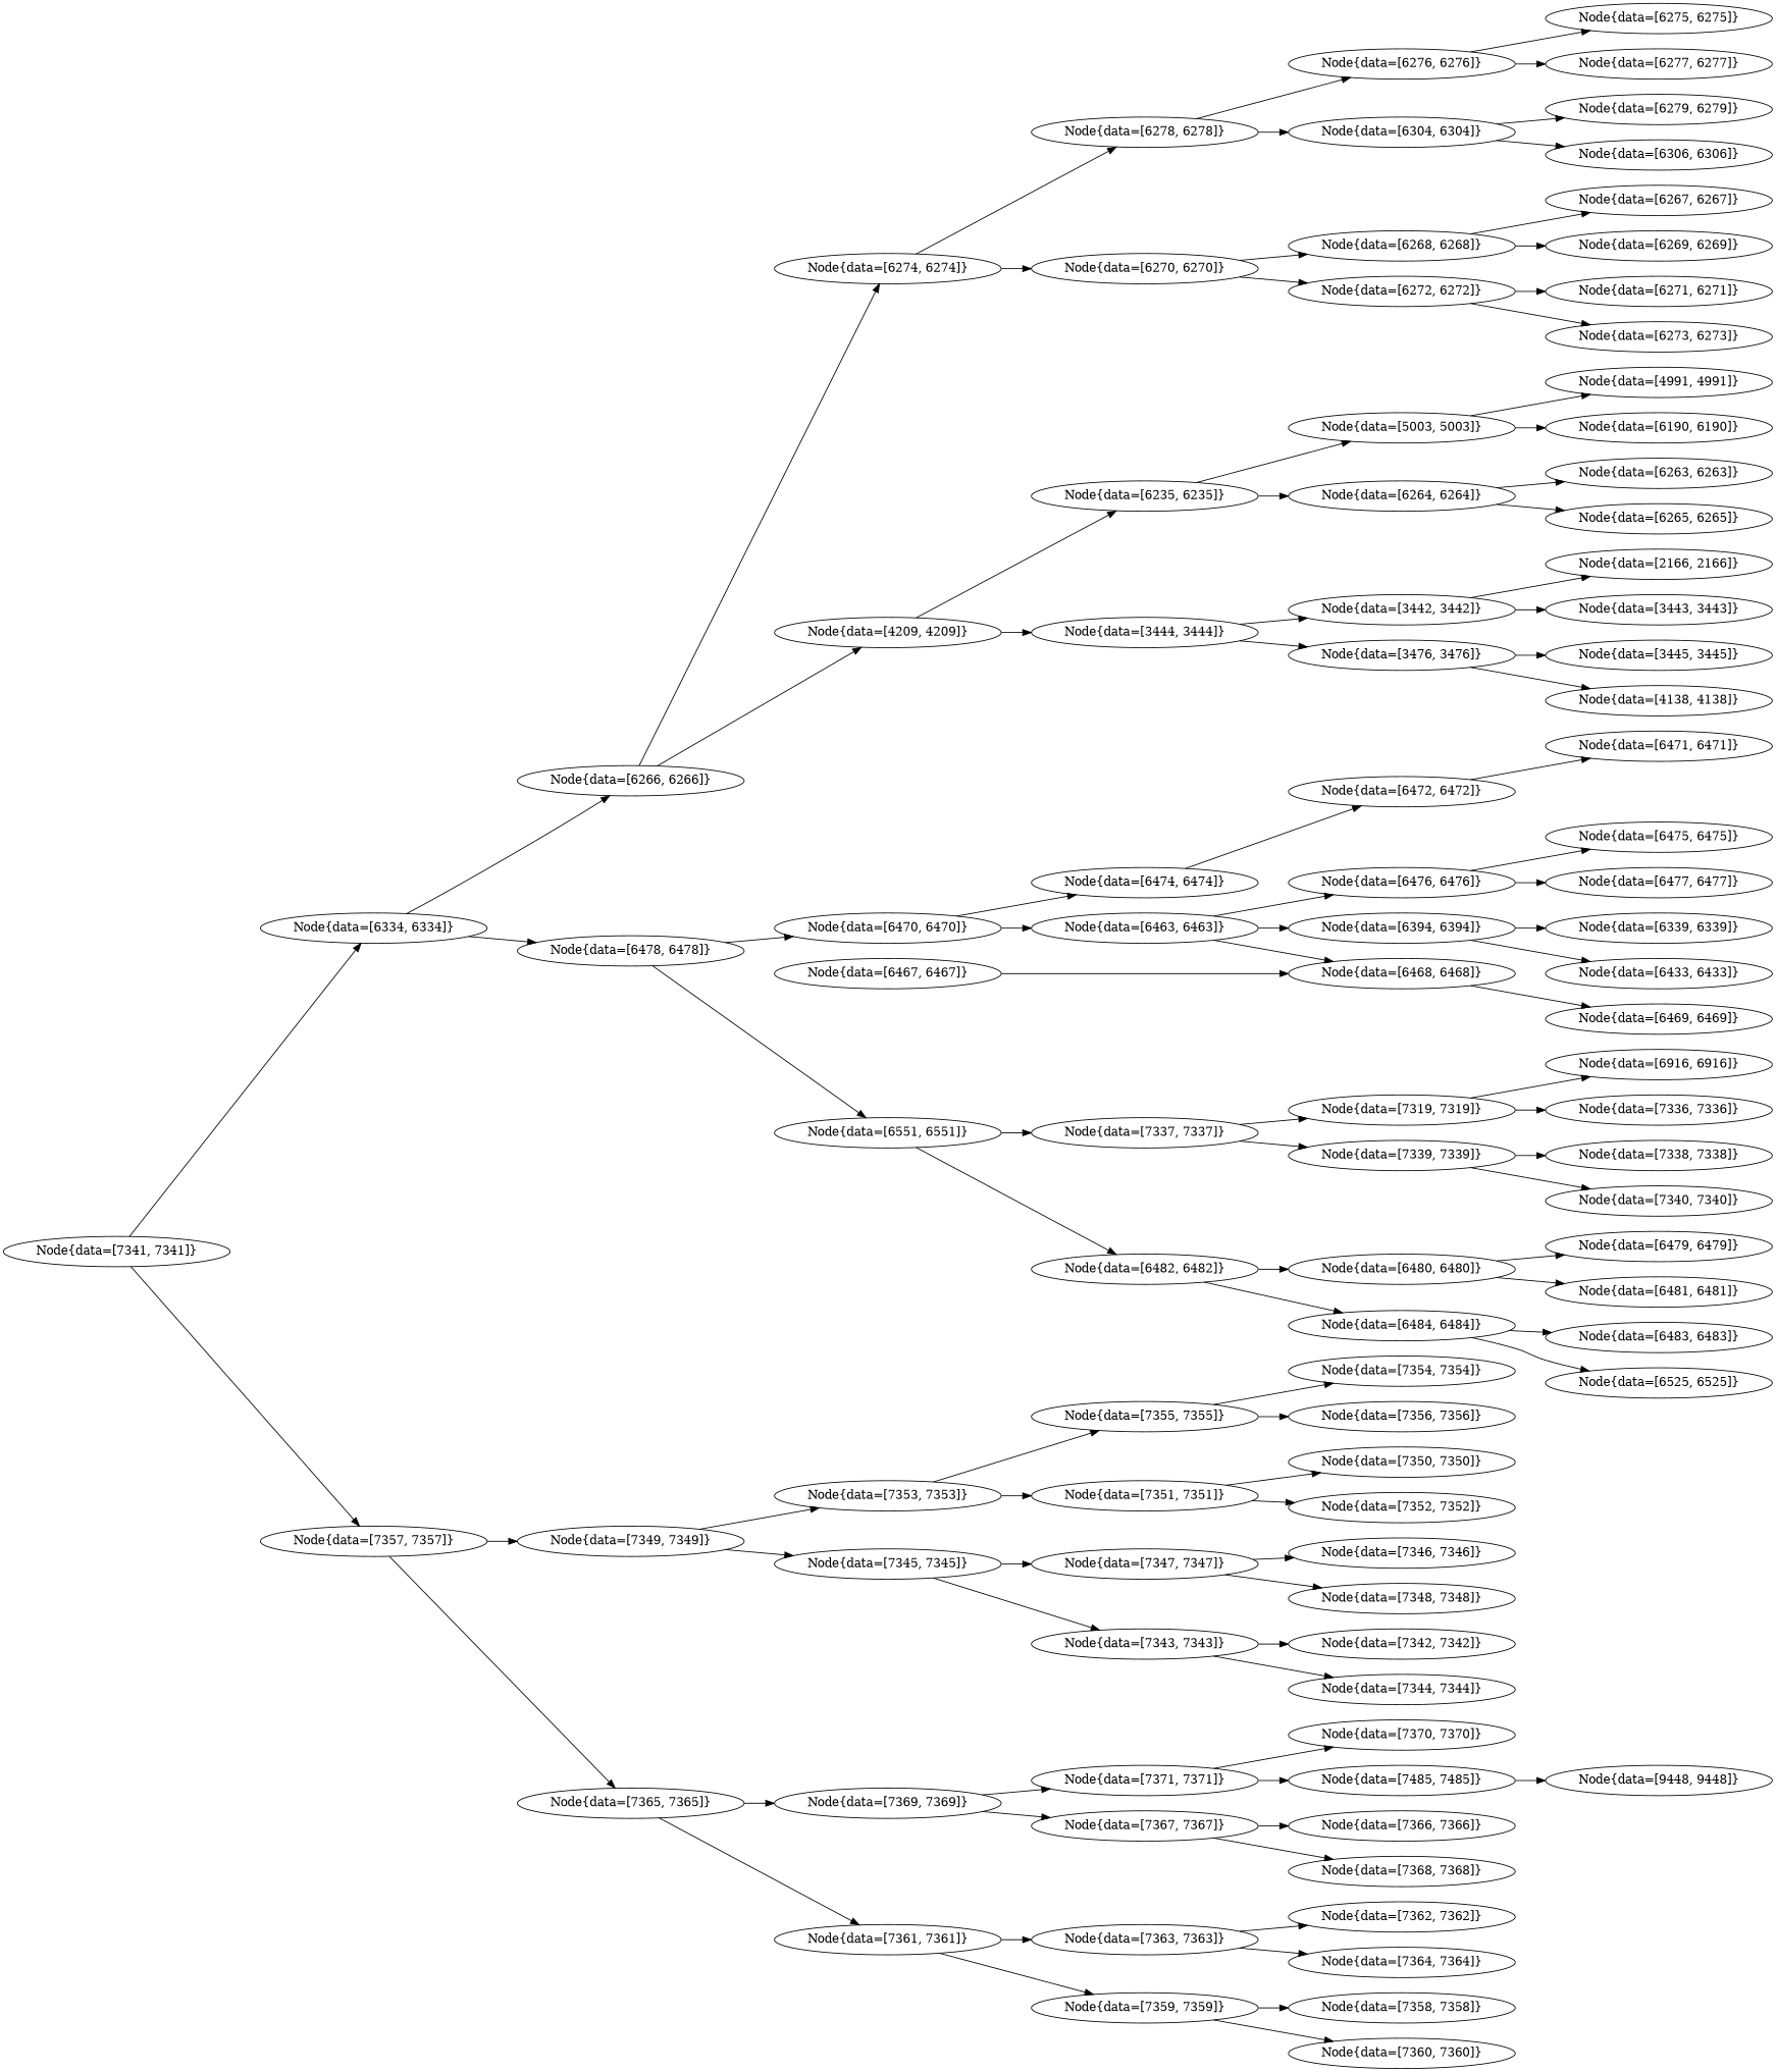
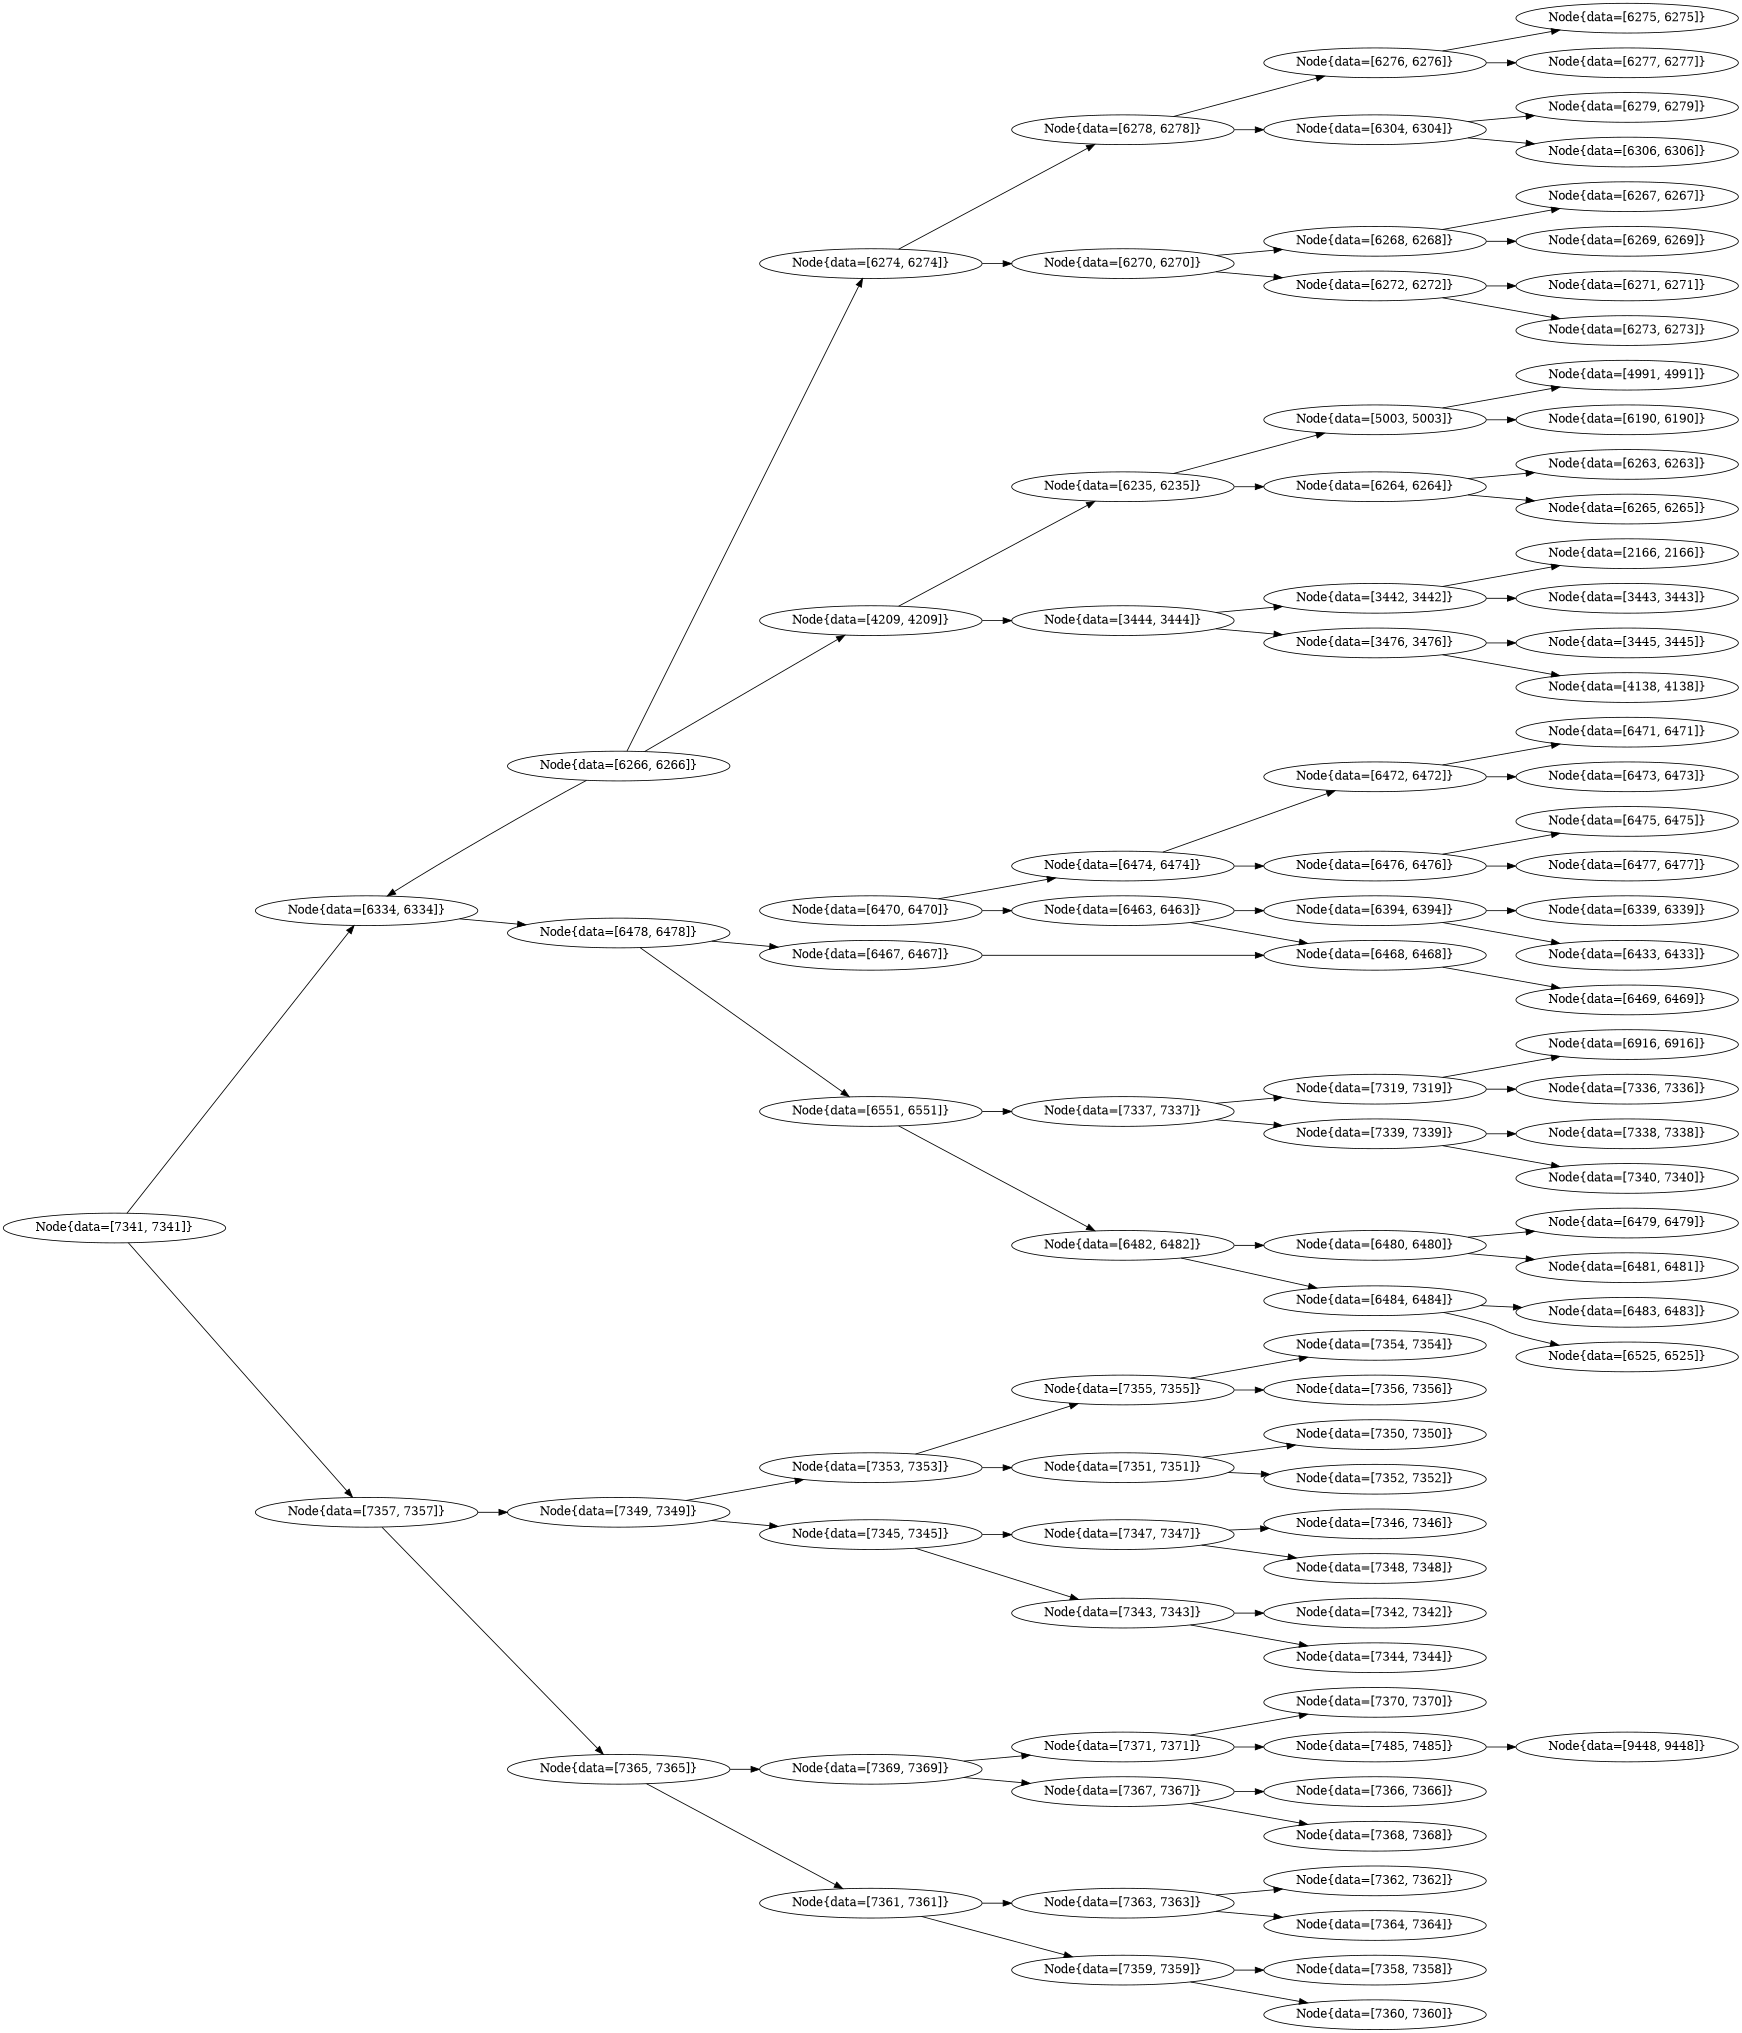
  digraph {
    rankdir=LR
    n1 [label="Node{data=[7341, 7341]}"]
    n2 [label="Node{data=[6334, 6334]}"]
    n3 [label="Node{data=[7357, 7357]}"]
    n4 [label="Node{data=[6266, 6266]}"]
    n5 [label="Node{data=[6478, 6478]}"]
    n6 [label="Node{data=[7349, 7349]}"]
    n7 [label="Node{data=[7365, 7365]}"]
    n8 [label="Node{data=[4209, 4209]}"]
    n9 [label="Node{data=[6274, 6274]}"]
    n10 [label="Node{data=[6470, 6470]}"]
    n11 [label="Node{data=[6551, 6551]}"]
    n12 [label="Node{data=[3444, 3444]}"]
    n13 [label="Node{data=[6235, 6235]}"]
    n14 [label="Node{data=[6270, 6270]}"]
    n15 [label="Node{data=[6278, 6278]}"]
    n16 [label="Node{data=[3442, 3442]}"]
    n17 [label="Node{data=[3476, 3476]}"]
    n18 [label="Node{data=[5003, 5003]}"]
    n19 [label="Node{data=[6264, 6264]}"]
    n20 [label="Node{data=[2166, 2166]}"]
    n21 [label="Node{data=[3443, 3443]}"]
    n22 [label="Node{data=[3445, 3445]}"]
    n23 [label="Node{data=[4138, 4138]}"]
    n24 [label="Node{data=[4991, 4991]}"]
    n25 [label="Node{data=[6190, 6190]}"]
    n26 [label="Node{data=[6263, 6263]}"]
    n27 [label="Node{data=[6265, 6265]}"]
    n28 [label="Node{data=[6268, 6268]}"]
    n29 [label="Node{data=[6272, 6272]}"]
    n30 [label="Node{data=[6276, 6276]}"]
    n31 [label="Node{data=[6304, 6304]}"]
    n32 [label="Node{data=[6267, 6267]}"]
    n33 [label="Node{data=[6269, 6269]}"]
    n34 [label="Node{data=[6271, 6271]}"]
    n35 [label="Node{data=[6273, 6273]}"]
    n36 [label="Node{data=[6275, 6275]}"]
    n37 [label="Node{data=[6277, 6277]}"]
    n38 [label="Node{data=[6279, 6279]}"]
    n39 [label="Node{data=[6306, 6306]}"]
    n40 [label="Node{data=[6463, 6463]}"]
    n41 [label="Node{data=[6474, 6474]}"]
    n42 [label="Node{data=[6482, 6482]}"]
    n43 [label="Node{data=[7337, 7337]}"]
    n44 [label="Node{data=[6394, 6394]}"]
    n45 [label="Node{data=[6468, 6468]}"]
    n46 [label="Node{data=[6472, 6472]}"]
    n47 [label="Node{data=[6476, 6476]}"]
    n48 [label="Node{data=[6339, 6339]}"]
    n49 [label="Node{data=[6433, 6433]}"]
    n50 [label="Node{data=[6469, 6469]}"]
    n51 [label="Node{data=[6467, 6467]}"]
    n52 [label="Node{data=[6471, 6471]}"]
+   n53 [label="Node{data=[6473, 6473]}"]
    n54 [label="Node{data=[6475, 6475]}"]
    n55 [label="Node{data=[6477, 6477]}"]
    n56 [label="Node{data=[6480, 6480]}"]
    n57 [label="Node{data=[6484, 6484]}"]
    n58 [label="Node{data=[7319, 7319]}"]
    n59 [label="Node{data=[7339, 7339]}"]
    n60 [label="Node{data=[6479, 6479]}"]
    n61 [label="Node{data=[6481, 6481]}"]
    n62 [label="Node{data=[6483, 6483]}"]
    n63 [label="Node{data=[6525, 6525]}"]
    n64 [label="Node{data=[6916, 6916]}"]
    n65 [label="Node{data=[7336, 7336]}"]
    n66 [label="Node{data=[7338, 7338]}"]
    n67 [label="Node{data=[7340, 7340]}"]
    n68 [label="Node{data=[7345, 7345]}"]
    n69 [label="Node{data=[7353, 7353]}"]
    n70 [label="Node{data=[7361, 7361]}"]
    n71 [label="Node{data=[7369, 7369]}"]
    n72 [label="Node{data=[7343, 7343]}"]
    n73 [label="Node{data=[7347, 7347]}"]
    n74 [label="Node{data=[7351, 7351]}"]
    n75 [label="Node{data=[7355, 7355]}"]
    n76 [label="Node{data=[7342, 7342]}"]
    n77 [label="Node{data=[7344, 7344]}"]
    n78 [label="Node{data=[7346, 7346]}"]
    n79 [label="Node{data=[7348, 7348]}"]
    n80 [label="Node{data=[7350, 7350]}"]
    n81 [label="Node{data=[7352, 7352]}"]
    n82 [label="Node{data=[7354, 7354]}"]
    n83 [label="Node{data=[7356, 7356]}"]
    n84 [label="Node{data=[7359, 7359]}"]
    n85 [label="Node{data=[7363, 7363]}"]
    n86 [label="Node{data=[7367, 7367]}"]
    n87 [label="Node{data=[7371, 7371]}"]
    n88 [label="Node{data=[7358, 7358]}"]
    n89 [label="Node{data=[7360, 7360]}"]
    n90 [label="Node{data=[7362, 7362]}"]
    n91 [label="Node{data=[7364, 7364]}"]
    n92 [label="Node{data=[7366, 7366]}"]
    n93 [label="Node{data=[7368, 7368]}"]
    n94 [label="Node{data=[7370, 7370]}"]
    n95 [label="Node{data=[7485, 7485]}"]
    n96 [label="Node{data=[9448, 9448]}"]
    n1 -> n2
    n1 -> n3
-   n2 -> n4
+   n4 -> n2
    n2 -> n5
    n3 -> n6
    n3 -> n7
    n4 -> n8
    n4 -> n9
-   n5 -> n10
+   n5 -> n51
    n5 -> n11
    n6 -> n68
    n6 -> n69
    n7 -> n70
    n7 -> n71
    n8 -> n12
    n8 -> n13
    n9 -> n14
    n9 -> n15
    n10 -> n40
    n10 -> n41
    n11 -> n42
    n11 -> n43
    n12 -> n16
    n12 -> n17
    n13 -> n18
    n13 -> n19
    n14 -> n28
    n14 -> n29
    n15 -> n30
    n15 -> n31
    n16 -> n20
    n16 -> n21
    n17 -> n22
    n17 -> n23
    n18 -> n24
    n18 -> n25
    n19 -> n26
    n19 -> n27
    n28 -> n32
    n28 -> n33
    n29 -> n34
    n29 -> n35
    n30 -> n36
    n30 -> n37
    n31 -> n38
    n31 -> n39
    n40 -> n44
    n40 -> n45
    n41 -> n46
-   n40 -> n47
+   n41 -> n47
    n42 -> n56
    n42 -> n57
    n43 -> n58
    n43 -> n59
    n44 -> n48
    n44 -> n49
    n45 -> n50
    n46 -> n52
+   n46 -> n53
    n47 -> n54
    n47 -> n55
    n51 -> n45
    n56 -> n60
    n56 -> n61
    n57 -> n62
    n57 -> n63
    n58 -> n64
    n58 -> n65
    n59 -> n66
    n59 -> n67
    n68 -> n72
    n68 -> n73
    n69 -> n74
    n69 -> n75
    n70 -> n84
    n70 -> n85
    n71 -> n86
    n71 -> n87
    n72 -> n76
    n72 -> n77
    n73 -> n78
    n73 -> n79
    n74 -> n80
    n74 -> n81
    n75 -> n82
    n75 -> n83
    n84 -> n88
    n84 -> n89
    n85 -> n90
    n85 -> n91
    n86 -> n92
    n86 -> n93
    n87 -> n94
    n87 -> n95
    n95 -> n96
  }
